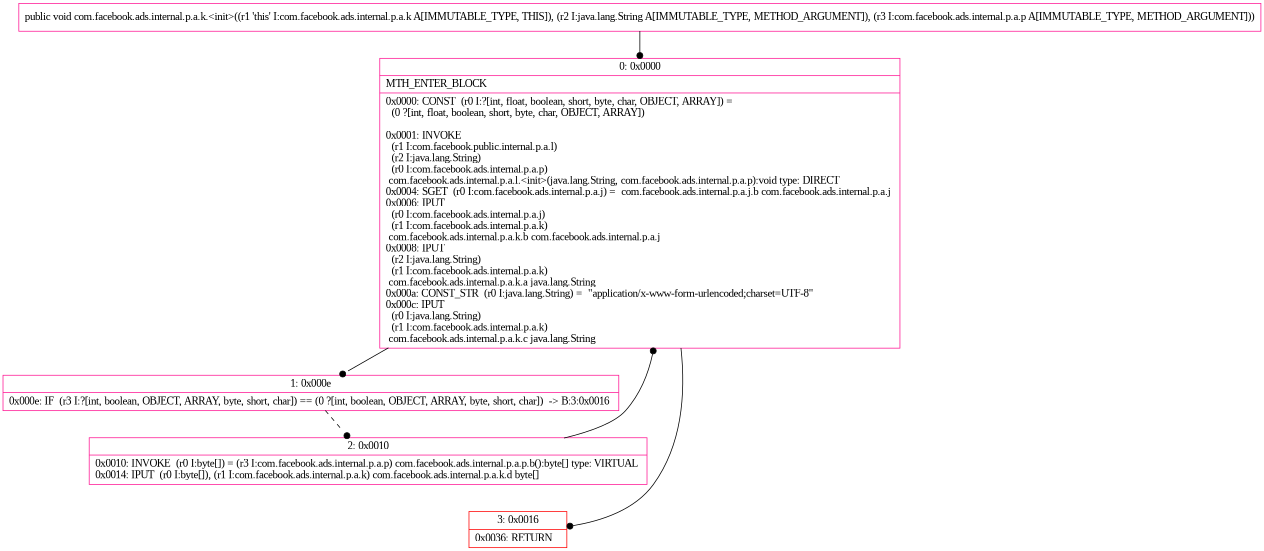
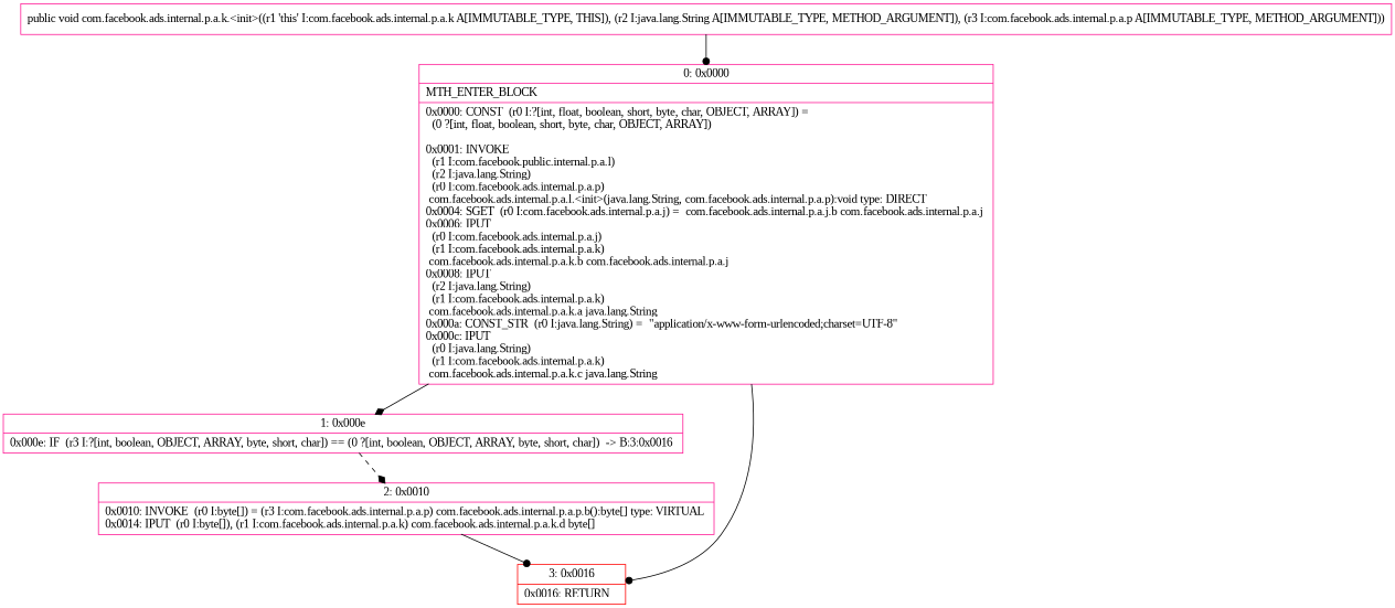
  digraph {
    fontname="Liberation Serif"
    node [color=deeppink fontname="Liberation Serif" shape=record]
    edge [arrowhead=dot fontname="Liberation Serif"]
    n1 [label="{0\:\ 0x0000|MTH_ENTER_BLOCK\l|0x0000: CONST  (r0 I:?[int, float, boolean, short, byte, char, OBJECT, ARRAY]) = \l  (0 ?[int, float, boolean, short, byte, char, OBJECT, ARRAY])\l \l0x0001: INVOKE  \l  (r1 I:com.facebook.public.internal.p.a.l)\l  (r2 I:java.lang.String)\l  (r0 I:com.facebook.ads.internal.p.a.p)\l com.facebook.ads.internal.p.a.l.\<init\>(java.lang.String, com.facebook.ads.internal.p.a.p):void type: DIRECT \l0x0004: SGET  (r0 I:com.facebook.ads.internal.p.a.j) =  com.facebook.ads.internal.p.a.j.b com.facebook.ads.internal.p.a.j \l0x0006: IPUT  \l  (r0 I:com.facebook.ads.internal.p.a.j)\l  (r1 I:com.facebook.ads.internal.p.a.k)\l com.facebook.ads.internal.p.a.k.b com.facebook.ads.internal.p.a.j \l0x0008: IPUT  \l  (r2 I:java.lang.String)\l  (r1 I:com.facebook.ads.internal.p.a.k)\l com.facebook.ads.internal.p.a.k.a java.lang.String \l0x000a: CONST_STR  (r0 I:java.lang.String) =  \"application\/x\-www\-form\-urlencoded;charset=UTF\-8\" \l0x000c: IPUT  \l  (r0 I:java.lang.String)\l  (r1 I:com.facebook.ads.internal.p.a.k)\l com.facebook.ads.internal.p.a.k.c java.lang.String \l}"]
    n2 [label="{1\:\ 0x000e|0x000e: IF  (r3 I:?[int, boolean, OBJECT, ARRAY, byte, short, char]) == (0 ?[int, boolean, OBJECT, ARRAY, byte, short, char])  \-\> B:3:0x0016 \l}"]
-   n3 [color=red label="{3\:\ 0x0016|0x0036: RETURN   \l}"]
+   n3 [color=red label="{3\:\ 0x0016|0x0016: RETURN   \l}"]
    n4 [label="{2\:\ 0x0010|0x0010: INVOKE  (r0 I:byte[]) = (r3 I:com.facebook.ads.internal.p.a.p) com.facebook.ads.internal.p.a.p.b():byte[] type: VIRTUAL \l0x0014: IPUT  (r0 I:byte[]), (r1 I:com.facebook.ads.internal.p.a.k) com.facebook.ads.internal.p.a.k.d byte[] \l}"]
    n5 [label="{public void com.facebook.ads.internal.p.a.k.\<init\>((r1 'this' I:com.facebook.ads.internal.p.a.k A[IMMUTABLE_TYPE, THIS]), (r2 I:java.lang.String A[IMMUTABLE_TYPE, METHOD_ARGUMENT]), (r3 I:com.facebook.ads.internal.p.a.p A[IMMUTABLE_TYPE, METHOD_ARGUMENT])) }"]
-   n1 -> n2
+   n1 -> n2 [arrowhead=diamond]
    n1 -> n3
-   n2 -> n4 [style=dashed]
-   n4 -> n1
+   n2 -> n4 [arrowhead=diamond style=dashed]
+   n4 -> n3
    n5 -> n1
  }
